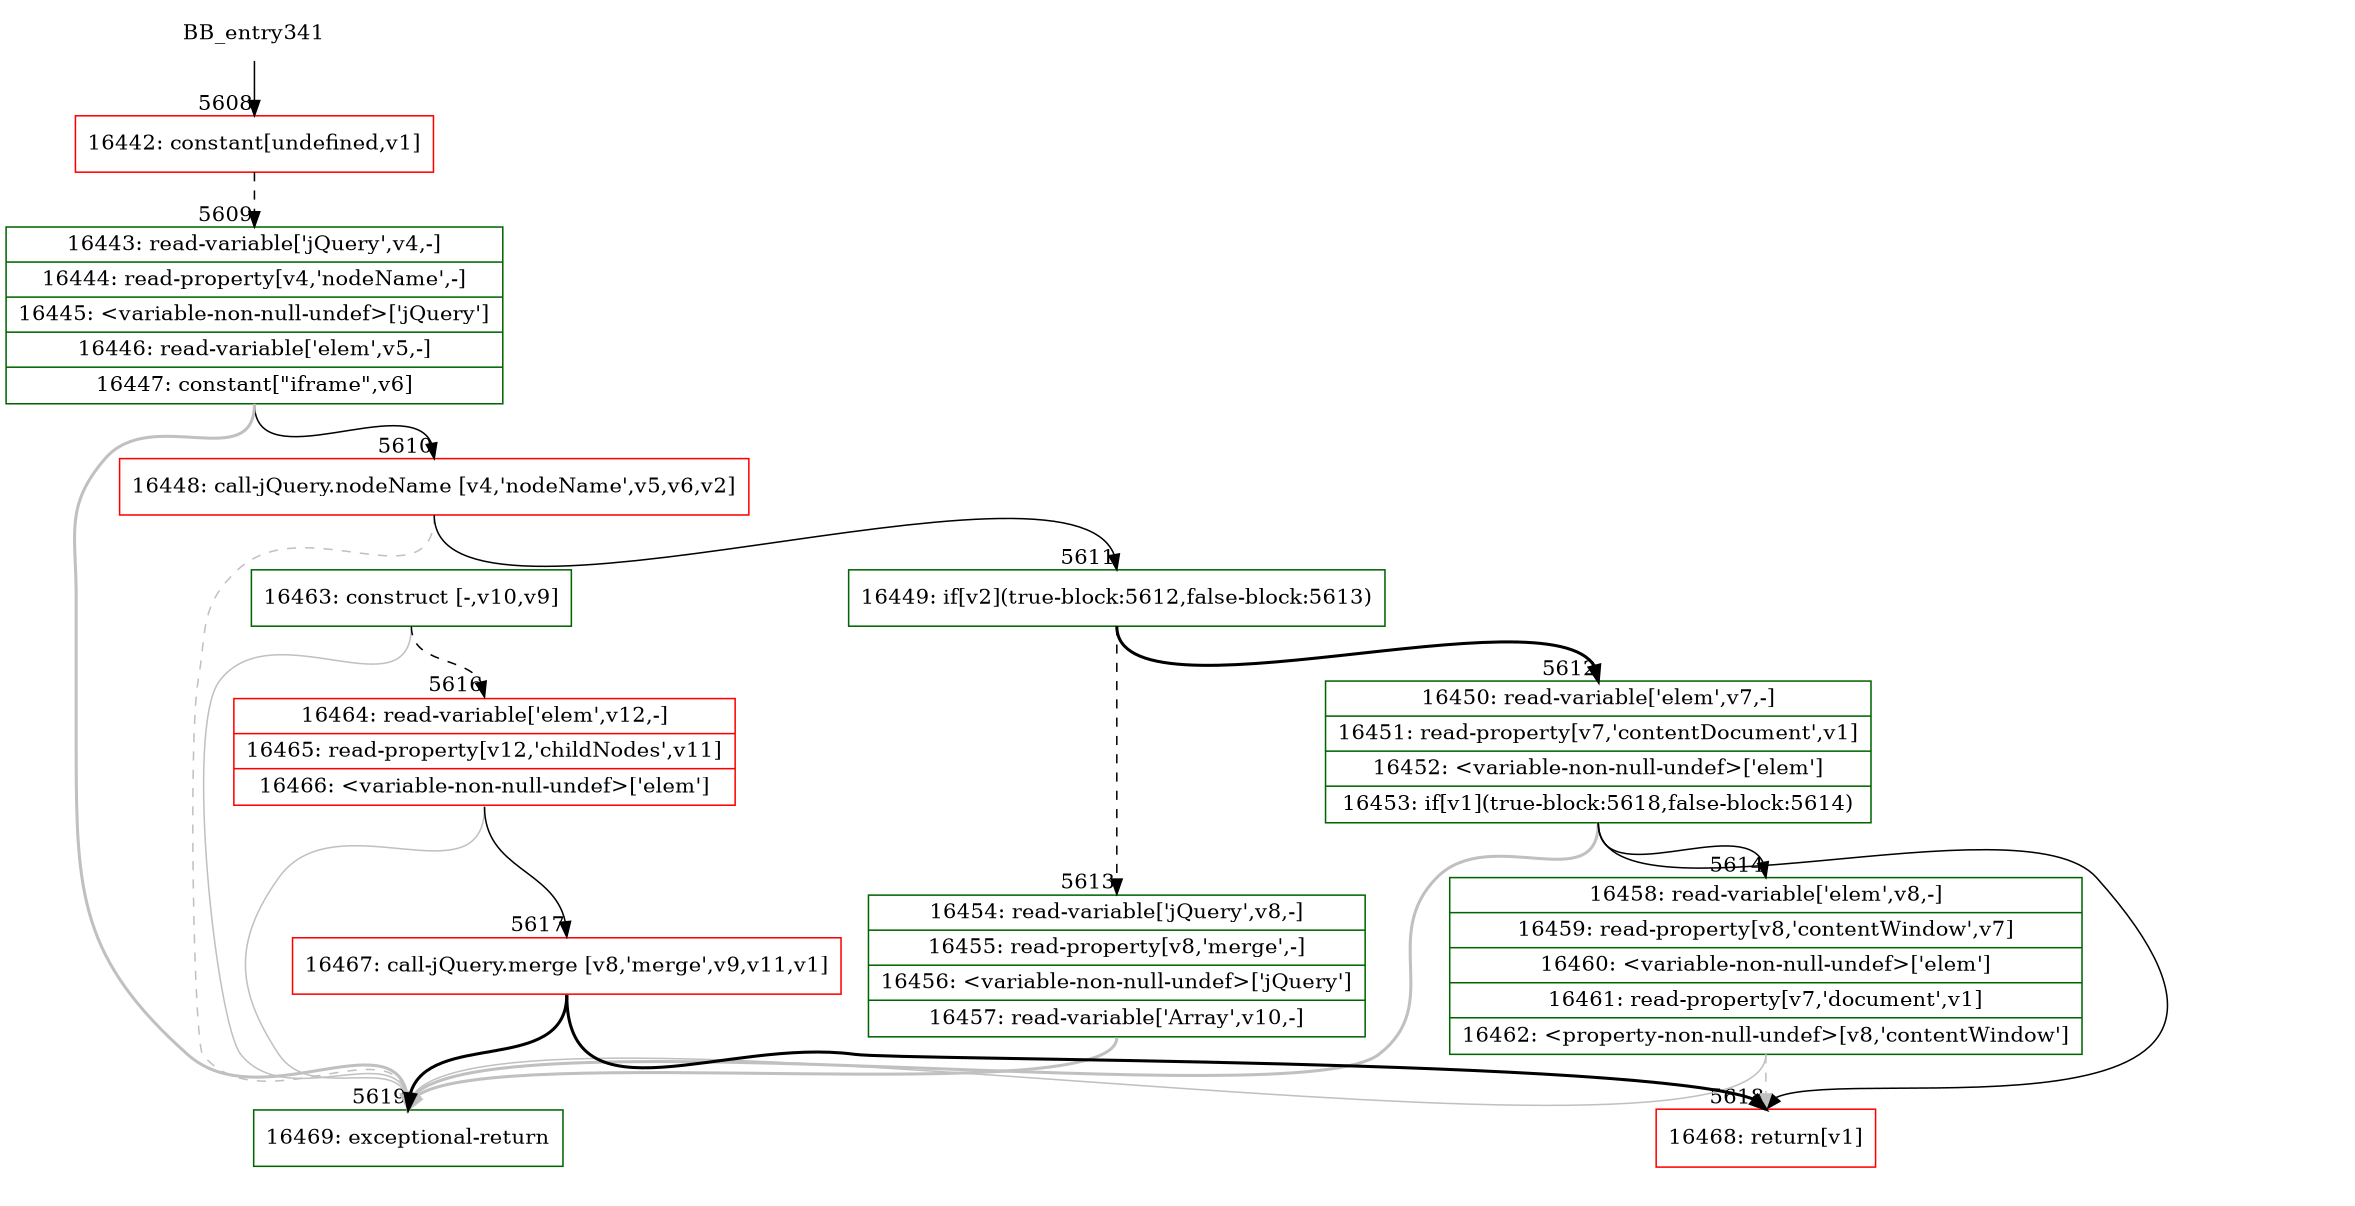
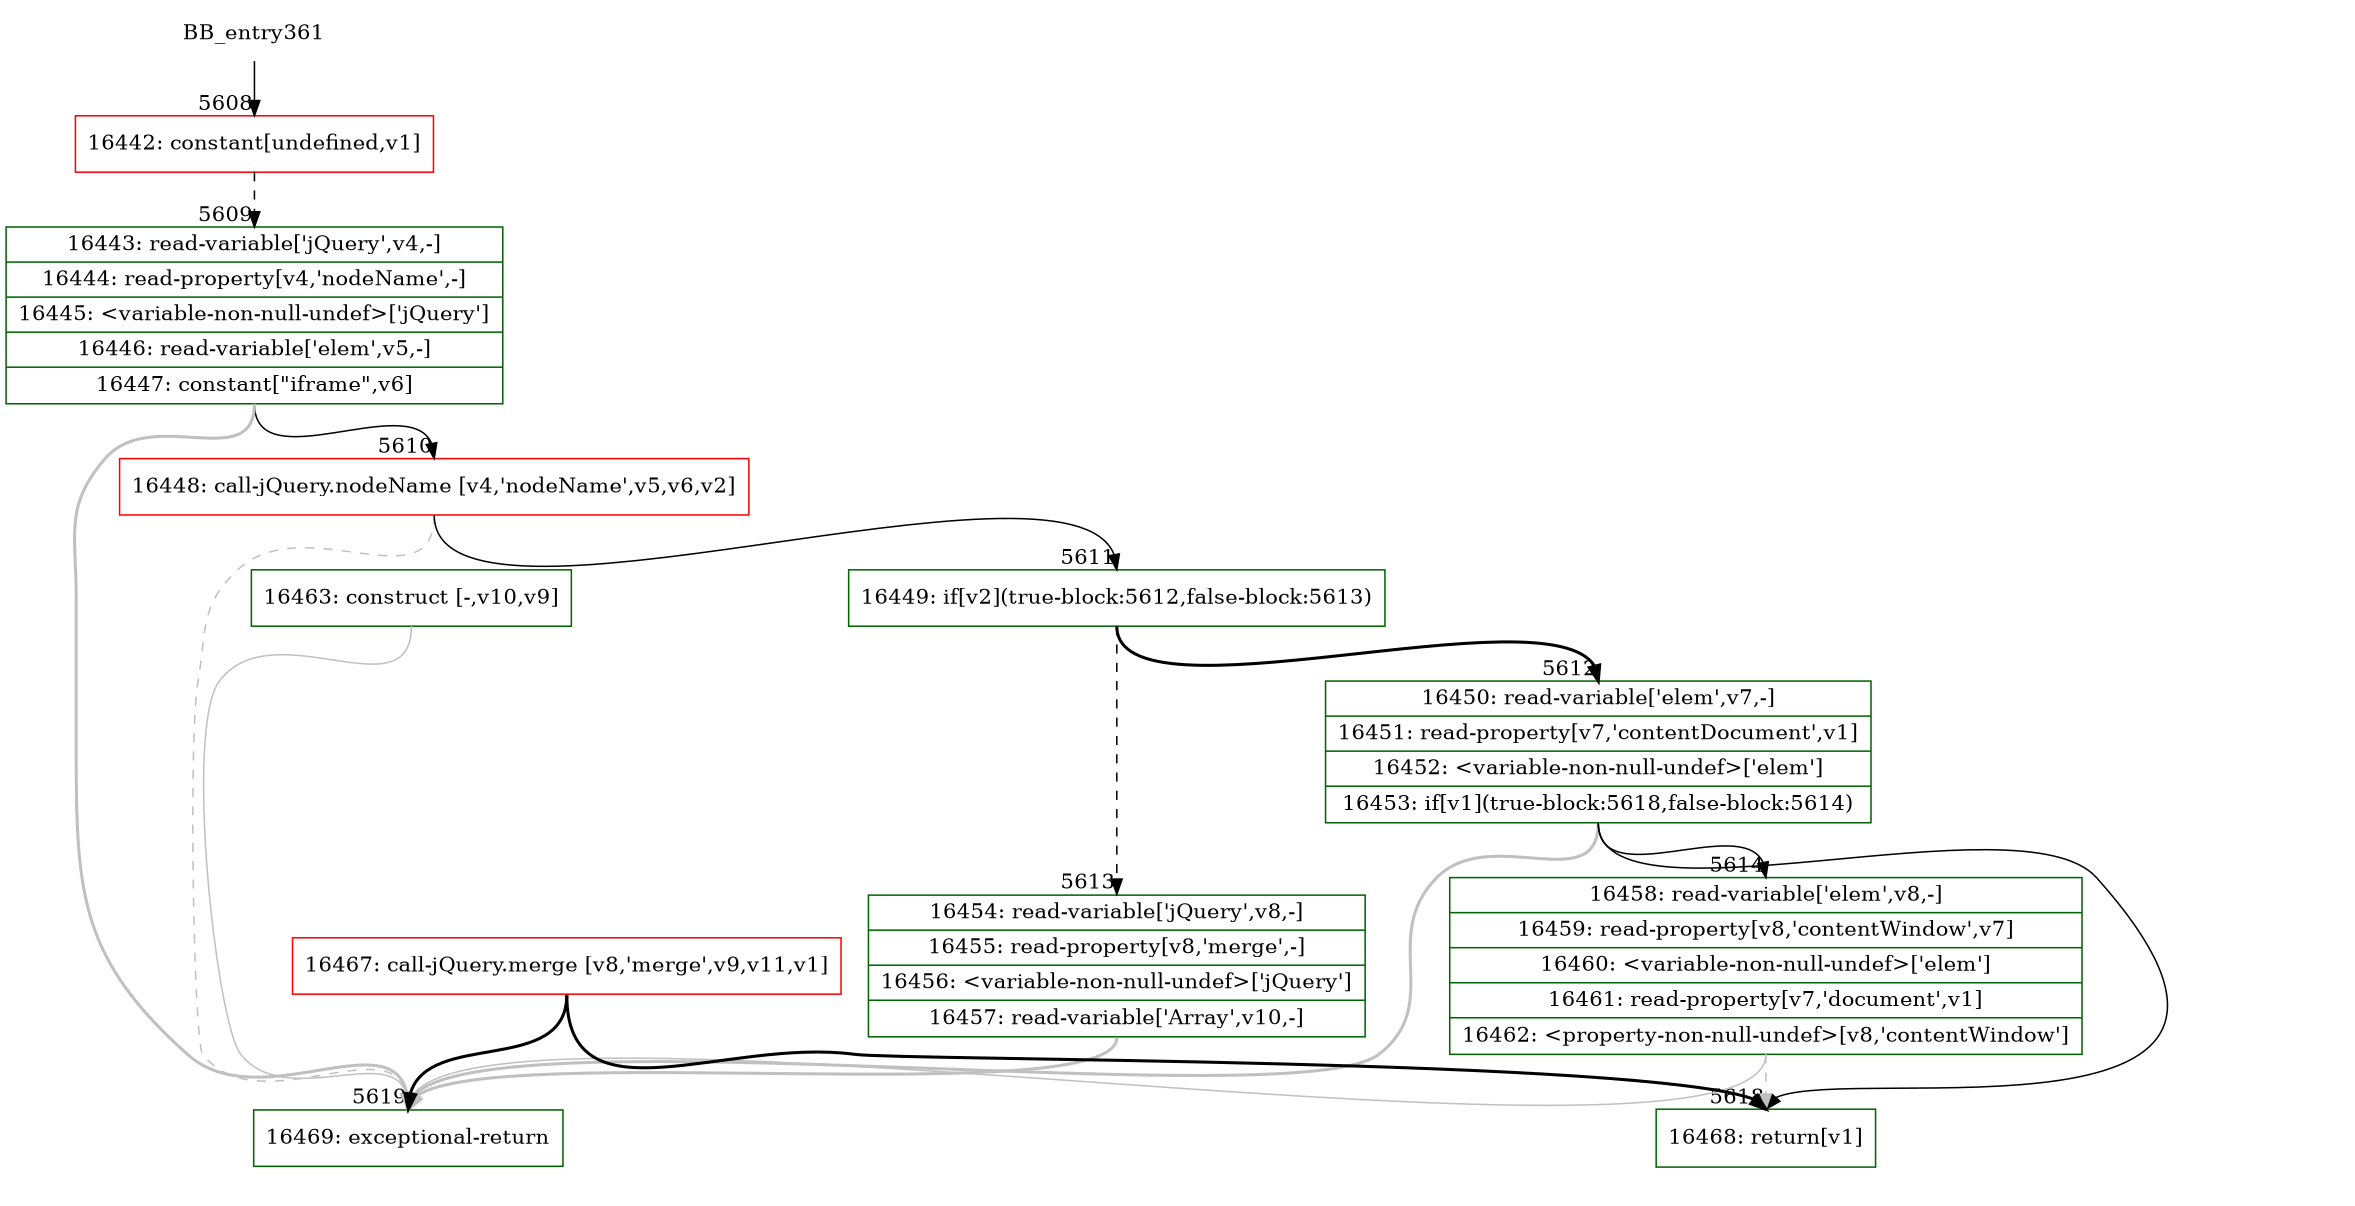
  digraph {
    rankdir=TD
    node [color=darkgreen shape=record]
    edge [headport=n style=solid tailport=s]
-   BB_entry361 [color=red shape=none label=BB_entry341]
+   BB_entry361 [color=red shape=none]
    n2 [color=red label="{16442: constant[undefined,v1]}"]
    n3 [label="{16443: read-variable['jQuery',v4,-]|16444: read-property[v4,'nodeName',-]|16445: \<variable-non-null-undef\>['jQuery']|16446: read-variable['elem',v5,-]|16447: constant[\"iframe\",v6]}"]
    n4 [color=red label="{16448: call-jQuery.nodeName [v4,'nodeName',v5,v6,v2]}"]
    n5 [label="{16469: exceptional-return}"]
    n6 [label="{16449: if[v2](true-block:5612,false-block:5613)}"]
    n7 [label="{16450: read-variable['elem',v7,-]|16451: read-property[v7,'contentDocument',v1]|16452: \<variable-non-null-undef\>['elem']|16453: if[v1](true-block:5618,false-block:5614)}"]
    n8 [label="{16454: read-variable['jQuery',v8,-]|16455: read-property[v8,'merge',-]|16456: \<variable-non-null-undef\>['jQuery']|16457: read-variable['Array',v10,-]}"]
-   n9 [color=red label="{16468: return[v1]}"]
+   n9 [label="{16468: return[v1]}"]
    n10 [label="{16458: read-variable['elem',v8,-]|16459: read-property[v8,'contentWindow',v7]|16460: \<variable-non-null-undef\>['elem']|16461: read-property[v7,'document',v1]|16462: \<property-non-null-undef\>[v8,'contentWindow']}"]
    n11 [label="{16463: construct [-,v10,v9]}"]
-   n12 [color=red label="{16464: read-variable['elem',v12,-]|16465: read-property[v12,'childNodes',v11]|16466: \<variable-non-null-undef\>['elem']}"]
    n13 [color=red label="{16467: call-jQuery.merge [v8,'merge',v9,v11,v1]}"]
    BB_entry361 -> n2 [headlabel="    5608"]
    n2 -> n3 [headlabel="      5609" style=dashed]
    n3 -> n4 [headlabel="      5610"]
    n3 -> n5 [color=gray headlabel="      5619" style=bold]
    n4 -> n5 [color=gray style=dashed]
    n4 -> n6 [headlabel="      5611"]
    n6 -> n7 [headlabel="      5612" style=bold]
    n6 -> n8 [headlabel="      5613" style=dashed]
    n7 -> n5 [color=gray style=bold]
    n7 -> n9 [headlabel="      5618"]
    n7 -> n10 [headlabel="      5614"]
    n8 -> n5 [color=gray style=bold]
    n10 -> n5 [color=gray]
    n10 -> n9 [color=gray style=dashed]
    n11 -> n5 [color=gray]
-   n11 -> n12 [headlabel="      5616" style=dashed]
-   n12 -> n5 [color=gray]
-   n12 -> n13 [headlabel="      5617"]
    n13 -> n5 [color=black style=bold]
    n13 -> n9 [style=bold]
  }
